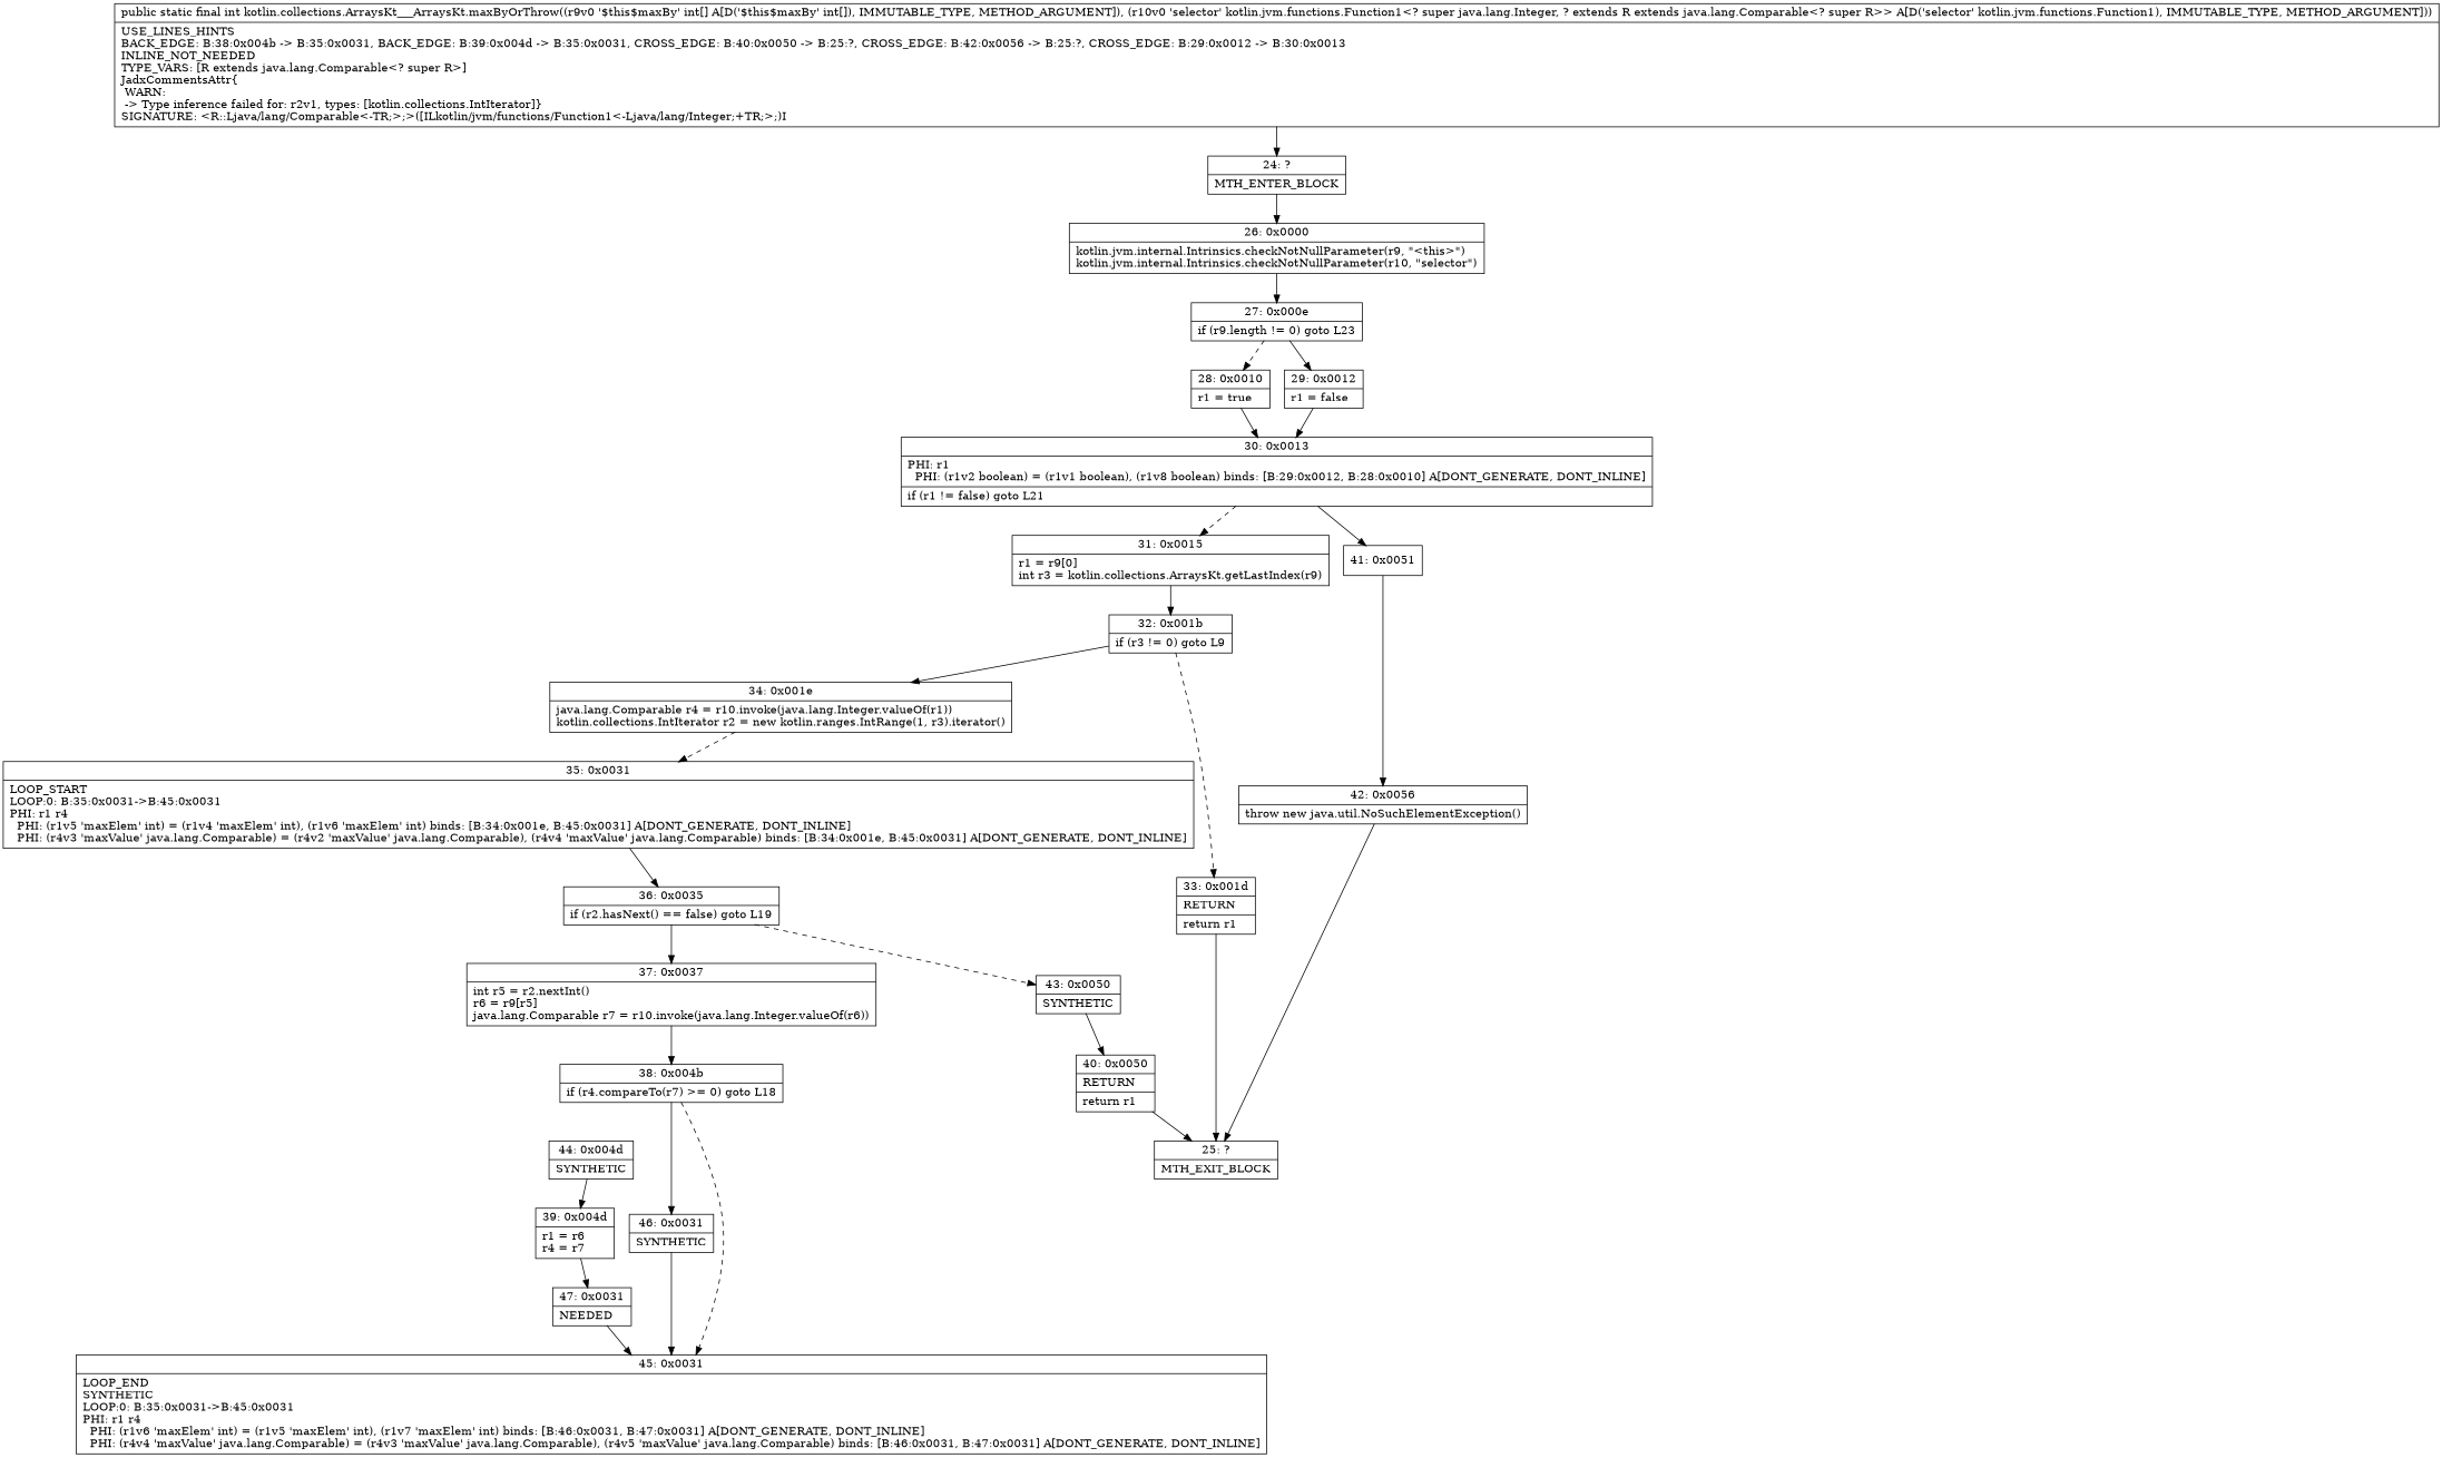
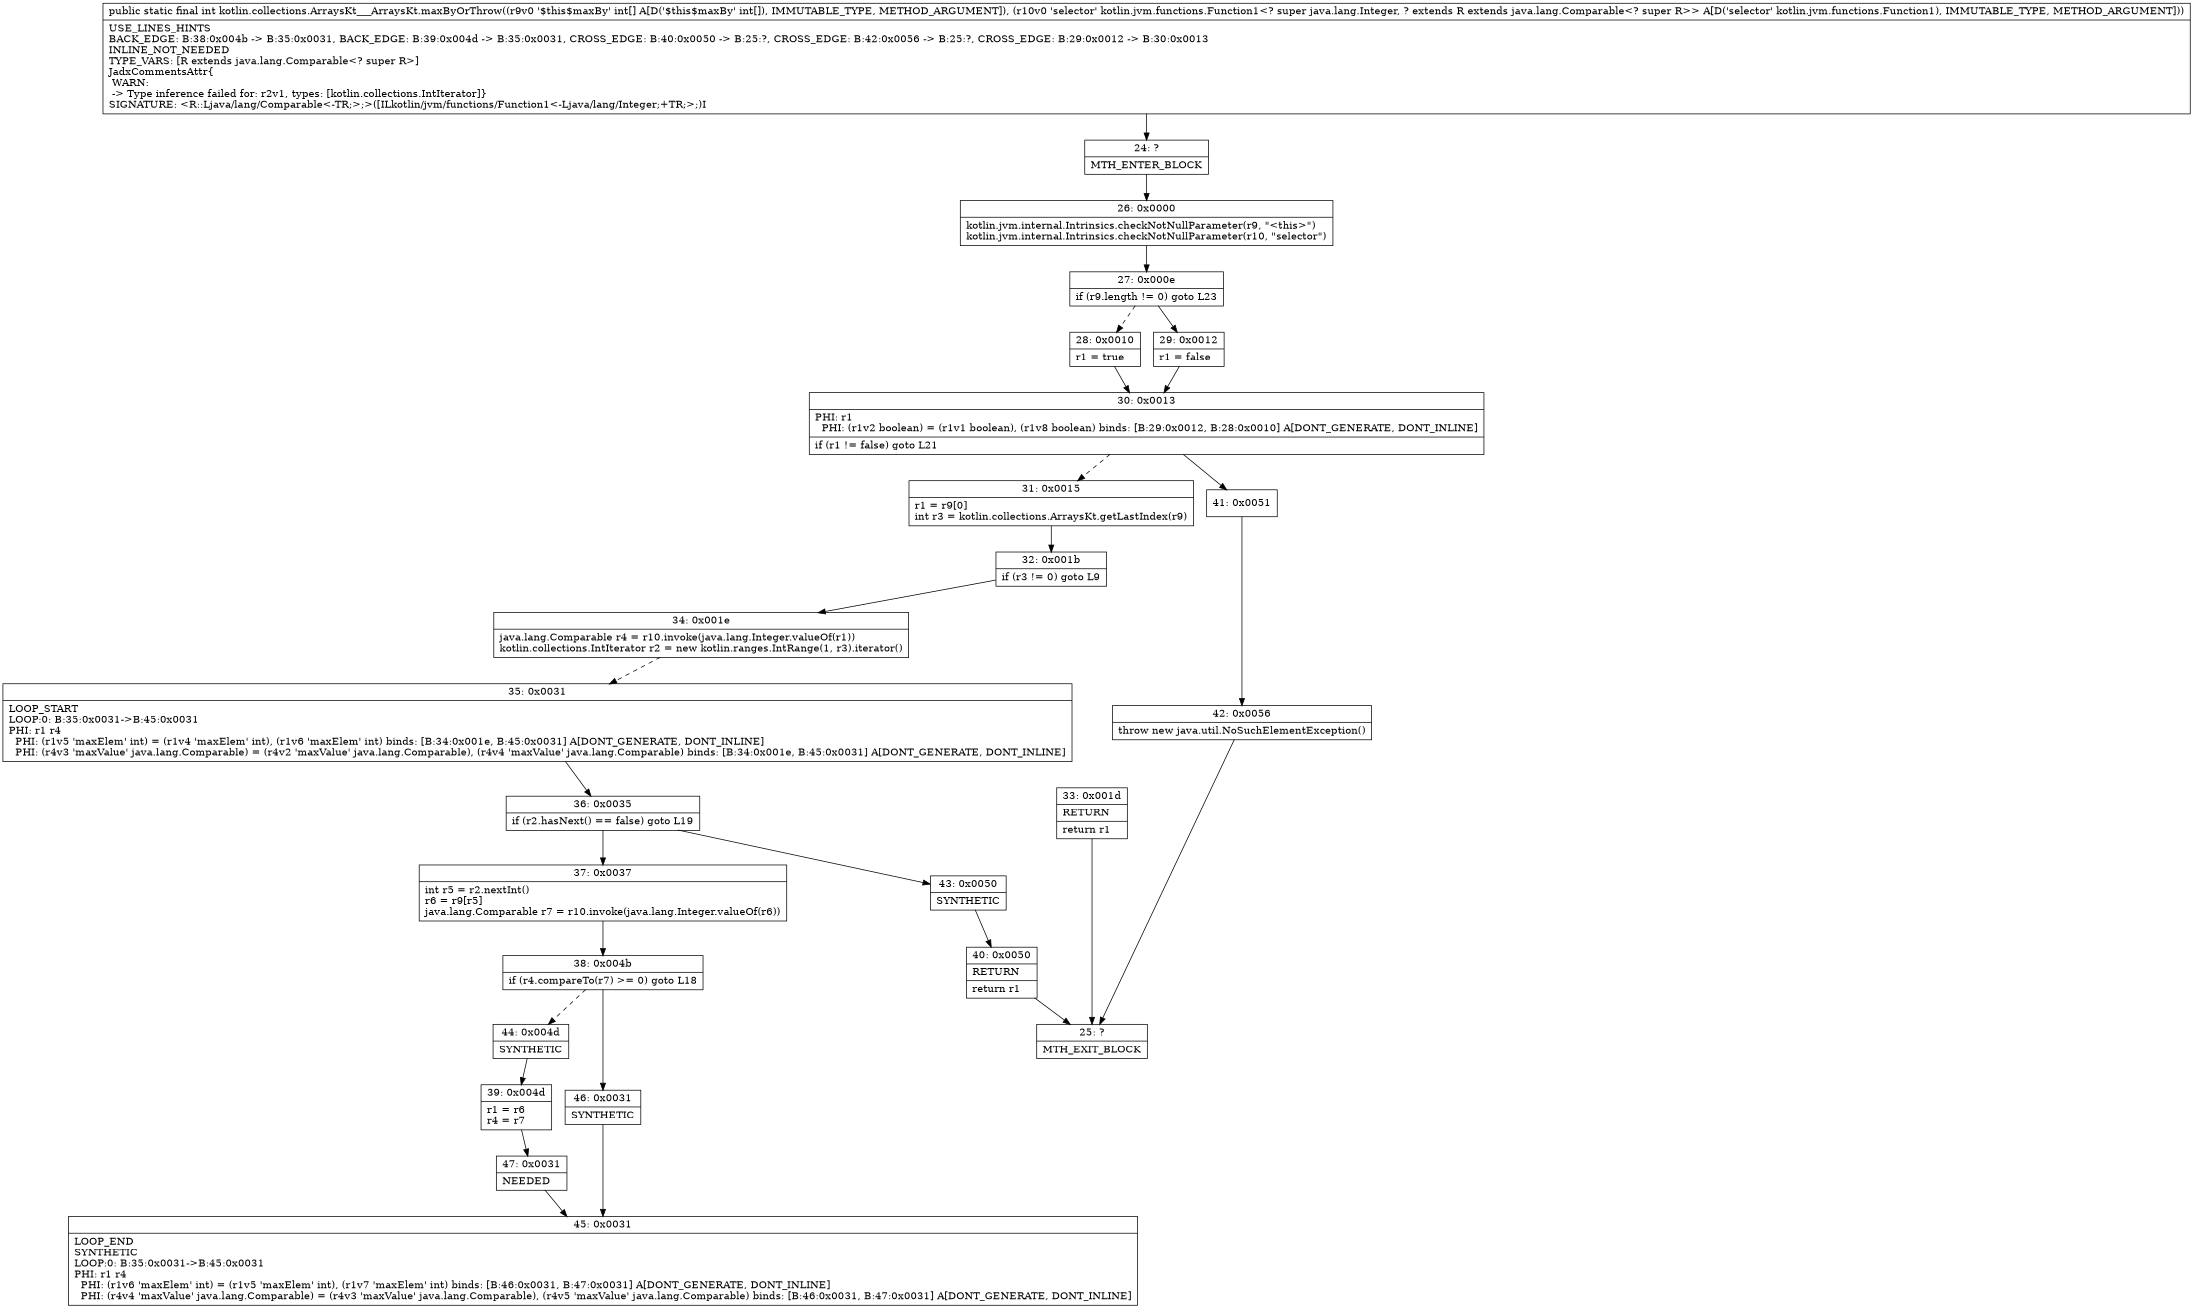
  digraph {
    node [shape=record]
    n1 [label="{24\:\ ?|MTH_ENTER_BLOCK\l}"]
    n2 [label="{26\:\ 0x0000|kotlin.jvm.internal.Intrinsics.checkNotNullParameter(r9, \"\<this\>\")\lkotlin.jvm.internal.Intrinsics.checkNotNullParameter(r10, \"selector\")\l}"]
    n3 [label="{27\:\ 0x000e|if (r9.length != 0) goto L23\l}"]
    n4 [label="{28\:\ 0x0010|r1 = true\l}"]
    n5 [label="{29\:\ 0x0012|r1 = false\l}"]
    n6 [label="{30\:\ 0x0013|PHI: r1 \l  PHI: (r1v2 boolean) = (r1v1 boolean), (r1v8 boolean) binds: [B:29:0x0012, B:28:0x0010] A[DONT_GENERATE, DONT_INLINE]\l|if (r1 != false) goto L21\l}"]
    n7 [label="{31\:\ 0x0015|r1 = r9[0]\lint r3 = kotlin.collections.ArraysKt.getLastIndex(r9)\l}"]
    n8 [label="{41\:\ 0x0051}"]
    n9 [label="{32\:\ 0x001b|if (r3 != 0) goto L9\l}"]
    n10 [label="{42\:\ 0x0056|throw new java.util.NoSuchElementException()\l}"]
    n11 [label="{33\:\ 0x001d|RETURN\l|return r1\l}"]
    n12 [label="{34\:\ 0x001e|java.lang.Comparable r4 = r10.invoke(java.lang.Integer.valueOf(r1))\lkotlin.collections.IntIterator r2 = new kotlin.ranges.IntRange(1, r3).iterator()\l}"]
    n13 [label="{25\:\ ?|MTH_EXIT_BLOCK\l}"]
    n14 [label="{35\:\ 0x0031|LOOP_START\lLOOP:0: B:35:0x0031\-\>B:45:0x0031\lPHI: r1 r4 \l  PHI: (r1v5 'maxElem' int) = (r1v4 'maxElem' int), (r1v6 'maxElem' int) binds: [B:34:0x001e, B:45:0x0031] A[DONT_GENERATE, DONT_INLINE]\l  PHI: (r4v3 'maxValue' java.lang.Comparable) = (r4v2 'maxValue' java.lang.Comparable), (r4v4 'maxValue' java.lang.Comparable) binds: [B:34:0x001e, B:45:0x0031] A[DONT_GENERATE, DONT_INLINE]\l}"]
    n15 [label="{36\:\ 0x0035|if (r2.hasNext() == false) goto L19\l}"]
    n16 [label="{37\:\ 0x0037|int r5 = r2.nextInt()\lr6 = r9[r5]\ljava.lang.Comparable r7 = r10.invoke(java.lang.Integer.valueOf(r6))\l}"]
    n17 [label="{43\:\ 0x0050|SYNTHETIC\l}"]
    n18 [label="{38\:\ 0x004b|if (r4.compareTo(r7) \>= 0) goto L18\l}"]
    n19 [label="{40\:\ 0x0050|RETURN\l|return r1\l}"]
    n20 [label="{44\:\ 0x004d|SYNTHETIC\l}"]
    n21 [label="{46\:\ 0x0031|SYNTHETIC\l}"]
    n22 [label="{39\:\ 0x004d|r1 = r6\lr4 = r7\l}"]
    n23 [label="{45\:\ 0x0031|LOOP_END\lSYNTHETIC\lLOOP:0: B:35:0x0031\-\>B:45:0x0031\lPHI: r1 r4 \l  PHI: (r1v6 'maxElem' int) = (r1v5 'maxElem' int), (r1v7 'maxElem' int) binds: [B:46:0x0031, B:47:0x0031] A[DONT_GENERATE, DONT_INLINE]\l  PHI: (r4v4 'maxValue' java.lang.Comparable) = (r4v3 'maxValue' java.lang.Comparable), (r4v5 'maxValue' java.lang.Comparable) binds: [B:46:0x0031, B:47:0x0031] A[DONT_GENERATE, DONT_INLINE]\l}"]
    n24 [label="{47\:\ 0x0031|NEEDED\l}"]
    n25 [label="{public static final int kotlin.collections.ArraysKt___ArraysKt.maxByOrThrow((r9v0 '$this$maxBy' int[] A[D('$this$maxBy' int[]), IMMUTABLE_TYPE, METHOD_ARGUMENT]), (r10v0 'selector' kotlin.jvm.functions.Function1\<? super java.lang.Integer, ? extends R extends java.lang.Comparable\<? super R\>\> A[D('selector' kotlin.jvm.functions.Function1), IMMUTABLE_TYPE, METHOD_ARGUMENT]))  | USE_LINES_HINTS\lBACK_EDGE: B:38:0x004b \-\> B:35:0x0031, BACK_EDGE: B:39:0x004d \-\> B:35:0x0031, CROSS_EDGE: B:40:0x0050 \-\> B:25:?, CROSS_EDGE: B:42:0x0056 \-\> B:25:?, CROSS_EDGE: B:29:0x0012 \-\> B:30:0x0013\lINLINE_NOT_NEEDED\lTYPE_VARS: [R extends java.lang.Comparable\<? super R\>]\lJadxCommentsAttr\{\l WARN: \l \-\> Type inference failed for: r2v1, types: [kotlin.collections.IntIterator]\}\lSIGNATURE: \<R::Ljava\/lang\/Comparable\<\-TR;\>;\>([ILkotlin\/jvm\/functions\/Function1\<\-Ljava\/lang\/Integer;+TR;\>;)I\l}"]
    n1 -> n2
    n2 -> n3
    n3 -> n4 [style=dashed]
    n3 -> n5
    n4 -> n6
    n5 -> n6
    n6 -> n7 [style=dashed]
    n6 -> n8
    n7 -> n9
    n8 -> n10
-   n9 -> n11 [style=dashed]
    n9 -> n12
    n10 -> n13
    n11 -> n13
    n12 -> n14 [style=dashed]
    n14 -> n15
    n15 -> n16 [style=solid]
-   n15 -> n17 [style=dashed]
+   n15 -> n17
    n16 -> n18
    n17 -> n19
-   n18 -> n23 [style=dashed]
+   n18 -> n20 [style=dashed]
    n18 -> n21
    n19 -> n13
    n20 -> n22
    n21 -> n23
    n22 -> n24
    n24 -> n23
    n25 -> n1
  }
